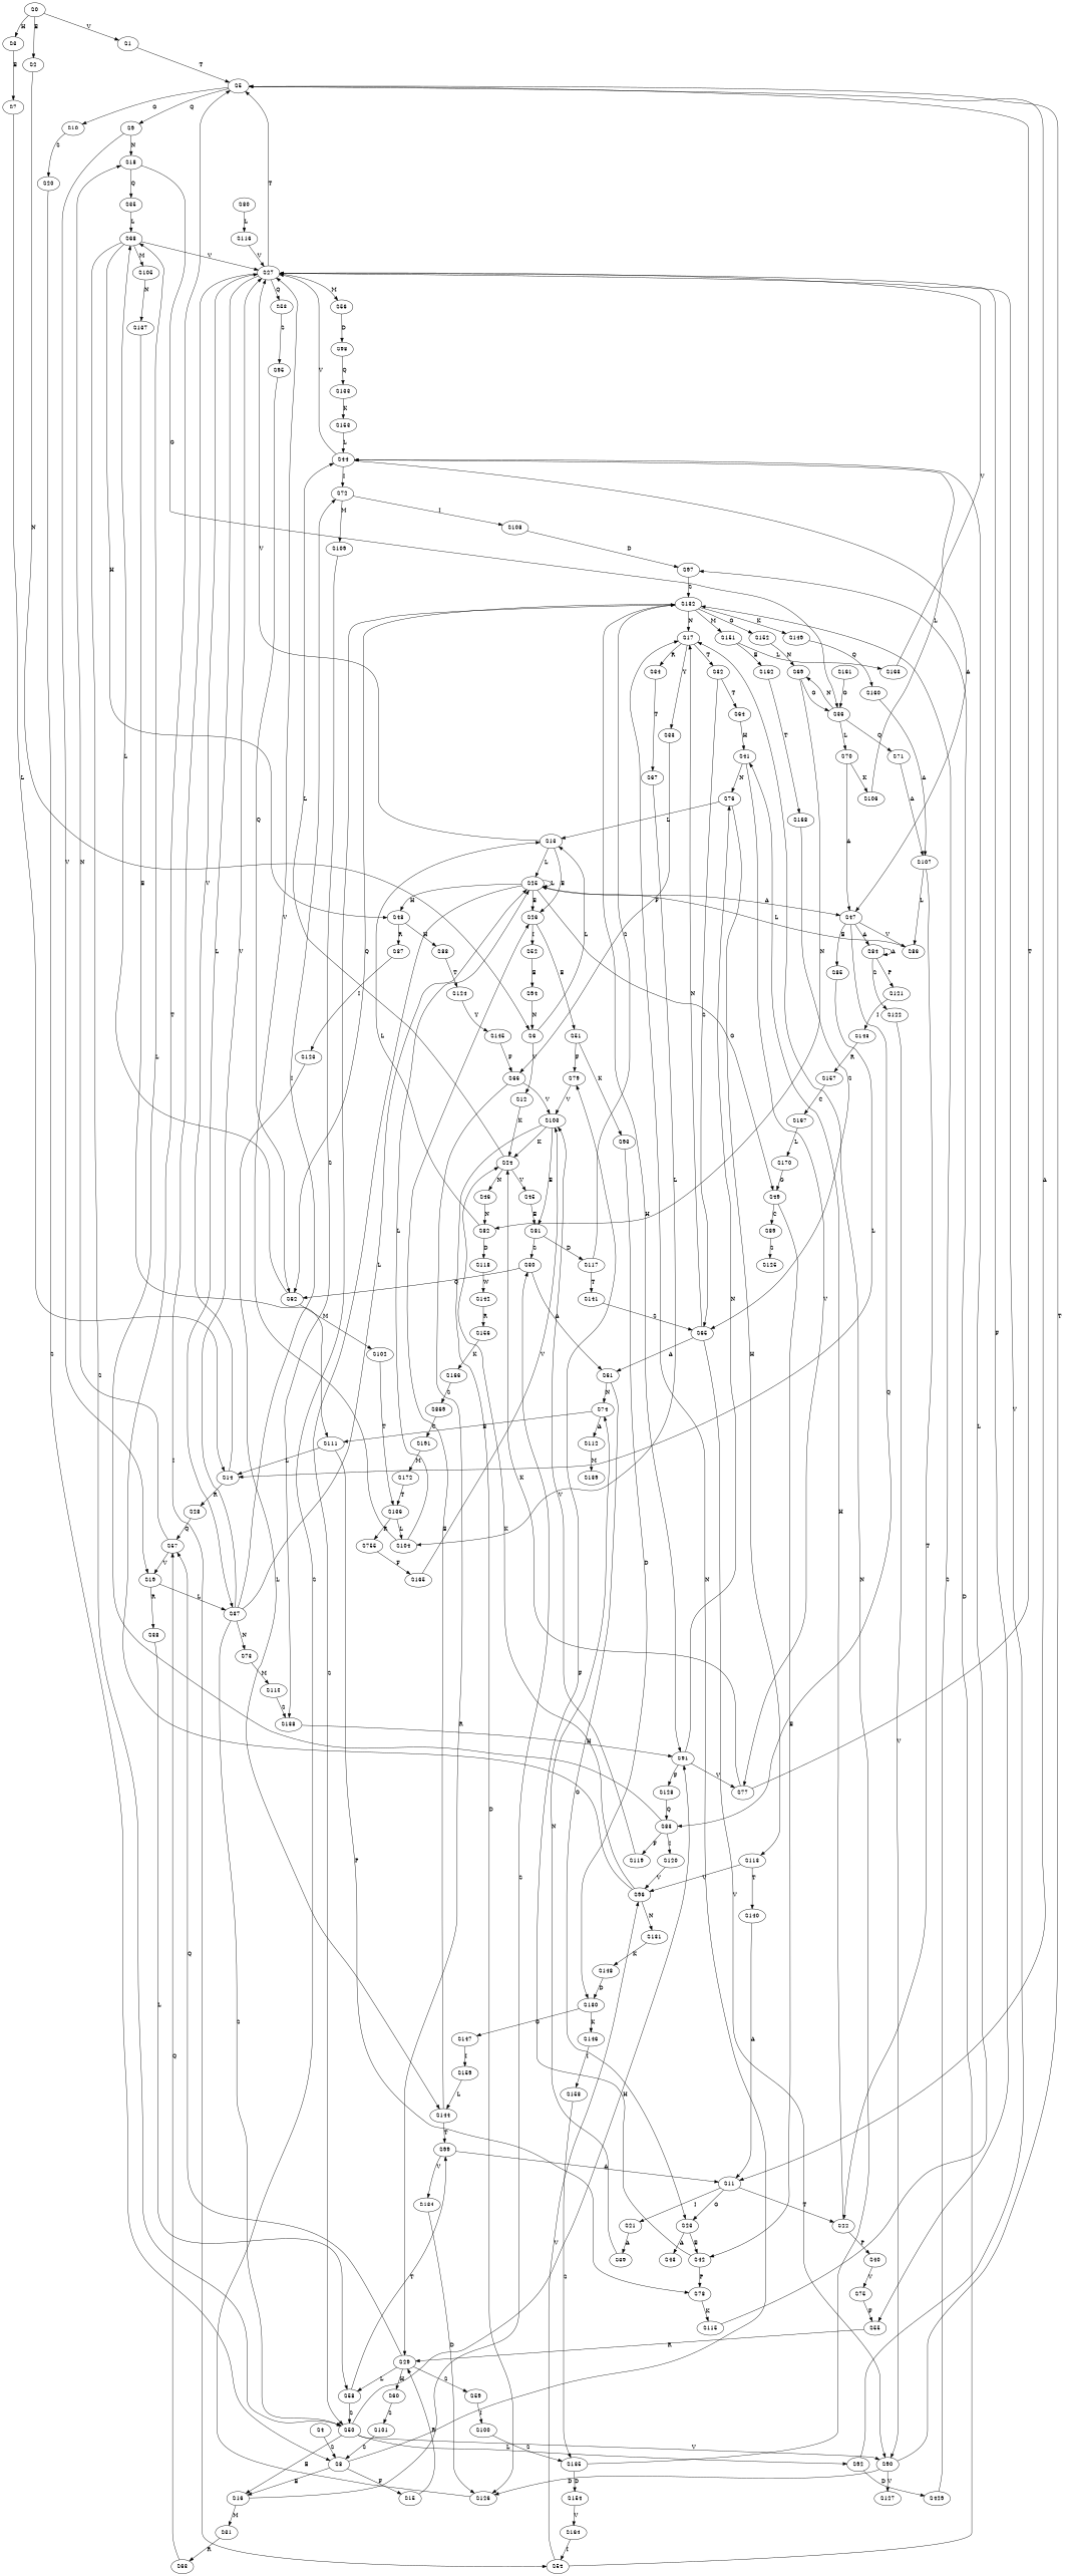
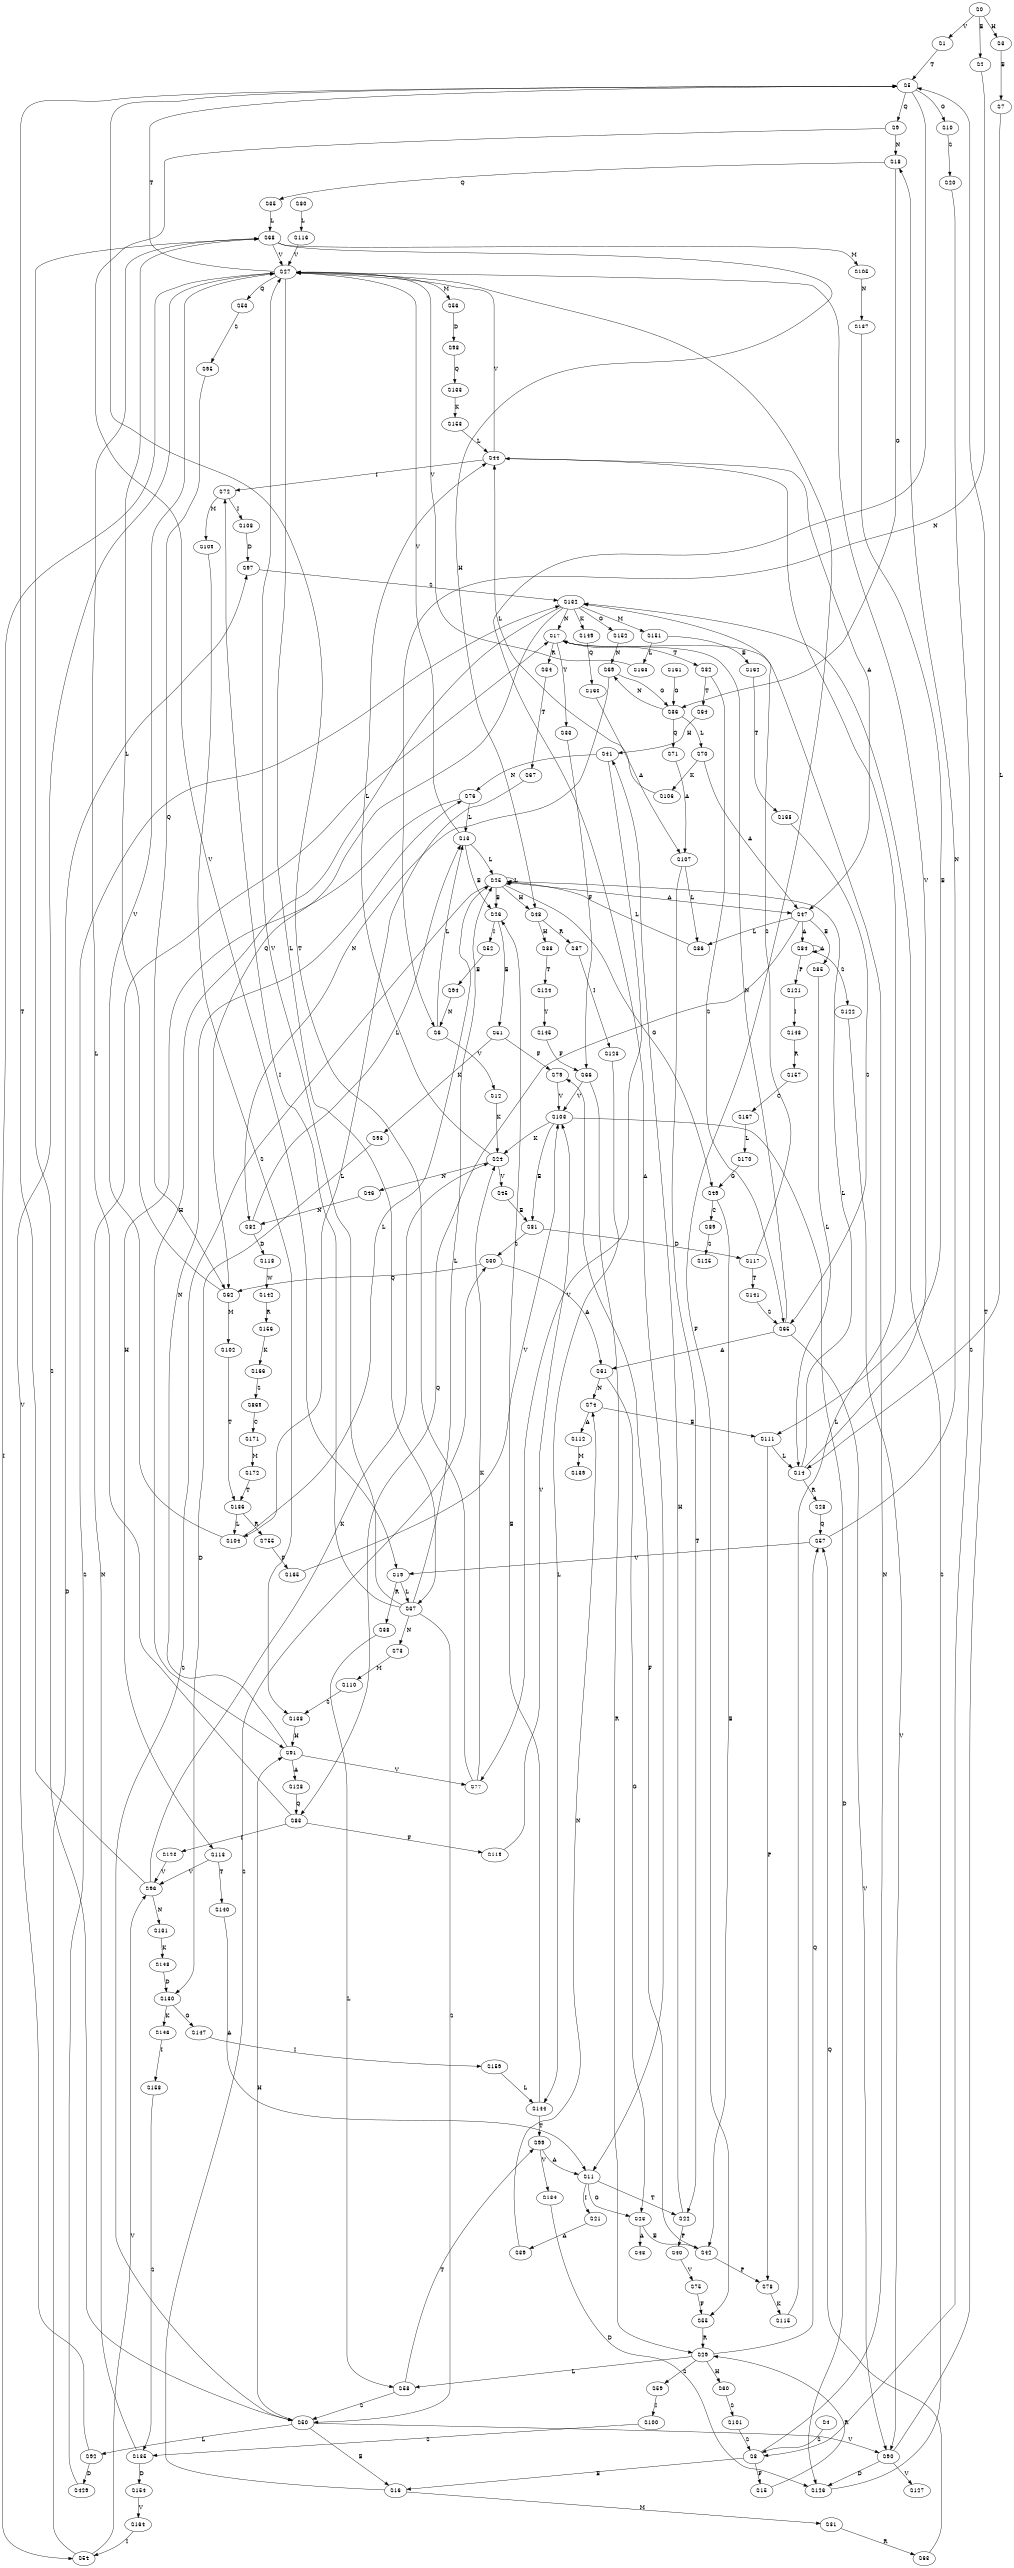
  strict digraph {
    S0
    S1
    S2
    S3
    S5
    S6
    S7
    S4
    S8
    S9
    S10
    S11
    S12
    S13
    S14
    S15
    S16
    S17
    S18
    S19
    S20
    S21
    S22
    S23
    S24
    S25
    S26
    S27
    S28
    S29
    S30
    S31
    S32
    S33
    S34
    S35
    S36
    S37
    S38
    S39
    S40
    S41
    S42
    S43
    S44
    S45
    S46
    S47
    S48
    S49
    S50
    S51
    S52
    S53
    S54
    S55
    S56
    S57
    S58
    S59
    S60
    S61
    S62
    S63
    S64
    S65
    S66
    S67
    S68
    S69
    S70
    S71
    S72
    S73
    S74
    S75
    S76
    S77
    S78
    S79
    S81
    S82
    S83
    S84
    S85
    S86
    S87
    S88
    S89
    S90
    S91
    S92
    S93
    S94
    S95
    S96
    S97
    S98
    S99
    S100
    S101
    S102
    S103
    S104
    S105
    S106
    S107
    S108
    S109
    S110
    S111
    S112
    S113
    S115
    S80
    S116
    S117
    S118
    S119
    S120
    S121
    S122
    S123
    S124
    S125
    S126
    S127
    S128
    n129 [label=S429]
    S130
    S131
    S132
    S133
    S134
    S135
    S136
    S137
    S138
    S139
    S140
    S141
    S142
    S143
    S144
    S145
    S146
    S147
    S148
    S149
    S151
    S152
    S153
    S154
    n154 [label=S755]
    S156
    S157
    S158
    S159
    S160
    S162
    S163
    S164
    S165
    S166
    S167
    S161
    S168
    n168 [label=S869]
    S170
-   S171 [label=S191]
+   S171
    S172
    S0 -> S1 [label=V]
    S0 -> S2 [label=E]
    S0 -> S3 [label=H]
    S1 -> S5 [label=T]
    S2 -> S6 [label=N]
    S3 -> S7 [label=E]
    S5 -> S9 [label=Q]
    S5 -> S10 [label=G]
    S5 -> S11 [label=A]
    S6 -> S12 [label=V]
    S6 -> S13 [label=L]
    S7 -> S14 [label=L]
    S4 -> S8 [label=S]
    S8 -> S15 [label=F]
    S8 -> S16 [label=E]
    S8 -> S17 [label=N]
    S9 -> S18 [label=N]
    S9 -> S19 [label=V]
    S10 -> S20 [label=S]
    S11 -> S21 [label=I]
    S11 -> S22 [label=T]
    S11 -> S23 [label=G]
    S12 -> S24 [label=K]
    S13 -> S25 [label=L]
    S13 -> S26 [label=E]
    S13 -> S27 [label=V]
+   S14 -> S25 [label=L]
    S14 -> S27 [label=V]
    S14 -> S28 [label=R]
    S15 -> S29 [label=R]
    S16 -> S30 [label=S]
    S16 -> S31 [label=M]
    S17 -> S32 [label=T]
    S17 -> S33 [label=Y]
    S17 -> S34 [label=R]
    S18 -> S35 [label=Q]
    S18 -> S36 [label=G]
    S19 -> S37 [label=L]
    S19 -> S38 [label=R]
    S20 -> S8 [label=S]
    S21 -> S39 [label=A]
    S22 -> S40 [label=P]
    S22 -> S41 [label=H]
    S23 -> S42 [label=E]
    S23 -> S43 [label=A]
    S24 -> S44 [label=L]
    S24 -> S45 [label=V]
    S24 -> S46 [label=N]
    S25 -> S25 [label=L]
    S25 -> S26 [label=E]
    S25 -> S47 [label=A]
    S25 -> S48 [label=H]
    S25 -> S49 [label=G]
    S25 -> S50 [label=S]
    S26 -> S51 [label=E]
    S26 -> S52 [label=I]
    S27 -> S5 [label=T]
    S27 -> S37 [label=L]
    S27 -> S53 [label=Q]
    S27 -> S54 [label=I]
    S27 -> S55 [label=F]
    S27 -> S56 [label=M]
    S28 -> S57 [label=Q]
    S29 -> S57 [label=Q]
    S29 -> S58 [label=L]
    S29 -> S59 [label=S]
    S29 -> S60 [label=H]
    S30 -> S61 [label=A]
    S30 -> S62 [label=Q]
    S31 -> S63 [label=R]
    S32 -> S64 [label=T]
    S32 -> S65 [label=S]
    S33 -> S66 [label=F]
    S34 -> S67 [label=T]
    S35 -> S68 [label=L]
    S36 -> S69 [label=N]
    S36 -> S70 [label=L]
    S36 -> S71 [label=Q]
    S37 -> S25 [label=L]
    S37 -> S27 [label=V]
    S37 -> S50 [label=S]
    S37 -> S72 [label=I]
    S37 -> S73 [label=N]
    S38 -> S58 [label=L]
    S39 -> S74 [label=N]
    S40 -> S75 [label=V]
    S41 -> S76 [label=N]
    S41 -> S77 [label=V]
    S42 -> S78 [label=P]
    S42 -> S79 [label=F]
    S44 -> S27 [label=V]
    S44 -> S47 [label=A]
    S44 -> S72 [label=I]
    S45 -> S81 [label=E]
    S46 -> S82 [label=N]
    S47 -> S83 [label=Q]
    S47 -> S84 [label=A]
    S47 -> S85 [label=E]
-   S47 -> S86 [label=V]
+   S47 -> S86 [label=L]
    S48 -> S87 [label=R]
    S48 -> S88 [label=H]
    S49 -> S42 [label=E]
    S49 -> S89 [label=C]
    S50 -> S16 [label=E]
    S50 -> S90 [label=V]
    S50 -> S91 [label=H]
    S50 -> S92 [label=L]
    S51 -> S79 [label=F]
    S51 -> S93 [label=K]
    S52 -> S94 [label=E]
    S53 -> S95 [label=S]
    S54 -> S96 [label=V]
    S54 -> S97 [label=D]
    S55 -> S29 [label=R]
    S56 -> S98 [label=D]
    S57 -> S18 [label=N]
    S57 -> S19 [label=V]
    S58 -> S50 [label=S]
    S58 -> S99 [label=T]
    S59 -> S100 [label=I]
    S60 -> S101 [label=S]
    S61 -> S23 [label=G]
    S61 -> S74 [label=N]
    S62 -> S68 [label=L]
    S62 -> S102 [label=M]
    S63 -> S57 [label=Q]
    S64 -> S41 [label=H]
    S65 -> S17 [label=N]
    S65 -> S61 [label=A]
    S65 -> S90 [label=V]
    S66 -> S29 [label=R]
    S66 -> S103 [label=V]
    S67 -> S104 [label=L]
    S68 -> S27 [label=V]
    S68 -> S48 [label=H]
    S68 -> S50 [label=S]
    S68 -> S105 [label=M]
    S69 -> S36 [label=G]
    S69 -> S82 [label=N]
    S70 -> S47 [label=A]
    S70 -> S106 [label=K]
    S71 -> S107 [label=A]
    S72 -> S108 [label=I]
    S72 -> S109 [label=M]
    S73 -> S110 [label=M]
    S74 -> S111 [label=E]
    S74 -> S112 [label=A]
    S75 -> S55 [label=F]
    S76 -> S13 [label=L]
    S76 -> S113 [label=H]
    S77 -> S5 [label=T]
    S77 -> S24 [label=K]
    S78 -> S115 [label=K]
    S79 -> S103 [label=V]
    S81 -> S30 [label=S]
    S81 -> S117 [label=D]
    S82 -> S13 [label=L]
    S82 -> S118 [label=D]
    S83 -> S68 [label=L]
    S83 -> S119 [label=F]
    S83 -> S120 [label=I]
    S84 -> S84 [label=A]
    S84 -> S121 [label=P]
    S84 -> S122 [label=S]
    S85 -> S14 [label=L]
    S86 -> S25 [label=L]
    S87 -> S123 [label=I]
    S88 -> S124 [label=T]
    S89 -> S125 [label=S]
    S90 -> S5 [label=T]
    S90 -> S126 [label=D]
    S90 -> S127 [label=V]
    S91 -> S76 [label=N]
    S91 -> S77 [label=V]
-   S91 -> S128 [label=F]
+   S91 -> S128 [label=A]
    S92 -> S27 [label=V]
    S92 -> n129 [label=D]
    S93 -> S130 [label=D]
    S94 -> S6 [label=N]
    S95 -> S62 [label=Q]
    S96 -> S5 [label=T]
    S96 -> S24 [label=K]
    S96 -> S131 [label=N]
    S97 -> S132 [label=S]
    S98 -> S133 [label=Q]
    S99 -> S11 [label=A]
    S99 -> S134 [label=V]
    S100 -> S135 [label=S]
    S101 -> S8 [label=S]
    S102 -> S136 [label=T]
    S103 -> S24 [label=K]
    S103 -> S81 [label=E]
    S103 -> S126 [label=D]
    S104 -> S25 [label=L]
    S104 -> S27 [label=V]
    S105 -> S137 [label=N]
    S106 -> S44 [label=L]
    S107 -> S22 [label=T]
    S107 -> S86 [label=L]
    S108 -> S97 [label=D]
    S109 -> S138 [label=S]
    S110 -> S138 [label=S]
    S111 -> S14 [label=L]
    S111 -> S78 [label=P]
    S112 -> S139 [label=M]
    S113 -> S96 [label=V]
    S113 -> S140 [label=T]
    S115 -> S44 [label=L]
    S80 -> S116 [label=L]
    S116 -> S27 [label=V]
    S117 -> S132 [label=S]
    S117 -> S141 [label=T]
    S118 -> S142 [label=W]
    S119 -> S103 [label=V]
    S120 -> S96 [label=V]
    S121 -> S143 [label=I]
    S122 -> S90 [label=V]
    S123 -> S144 [label=L]
    S124 -> S145 [label=Y]
    S126 -> S132 [label=S]
    S128 -> S83 [label=Q]
    n129 -> S132 [label=S]
    S130 -> S146 [label=K]
    S130 -> S147 [label=G]
    S131 -> S148 [label=K]
    S132 -> S17 [label=N]
    S132 -> S62 [label=Q]
    S132 -> S91 [label=H]
    S132 -> S149 [label=K]
    S132 -> S151 [label=M]
    S132 -> S152 [label=G]
    S133 -> S153 [label=K]
    S134 -> S126 [label=D]
    S135 -> S17 [label=N]
    S135 -> S154 [label=D]
    S136 -> S104 [label=L]
    S136 -> n154 [label=R]
    S137 -> S111 [label=E]
    S138 -> S91 [label=H]
    S140 -> S11 [label=A]
    S141 -> S65 [label=S]
    S142 -> S156 [label=R]
    S143 -> S157 [label=R]
    S144 -> S26 [label=E]
    S144 -> S99 [label=T]
    S145 -> S66 [label=F]
    S146 -> S158 [label=I]
    S147 -> S159 [label=I]
    S148 -> S130 [label=D]
    S149 -> S160 [label=Q]
    S151 -> S162 [label=E]
    S151 -> S163 [label=L]
    S152 -> S69 [label=N]
    S153 -> S44 [label=L]
    S154 -> S164 [label=V]
    n154 -> S165 [label=F]
    S156 -> S166 [label=K]
    S157 -> S167 [label=C]
    S158 -> S135 [label=S]
    S159 -> S144 [label=L]
    S160 -> S107 [label=A]
    S162 -> S168 [label=T]
    S163 -> S27 [label=V]
    S164 -> S54 [label=I]
    S165 -> S103 [label=V]
    S166 -> n168 [label=S]
    S167 -> S170 [label=L]
    S161 -> S36 [label=G]
    S168 -> S65 [label=S]
    n168 -> S171 [label=C]
    S170 -> S49 [label=G]
    S171 -> S172 [label=M]
    S172 -> S136 [label=T]
  }
